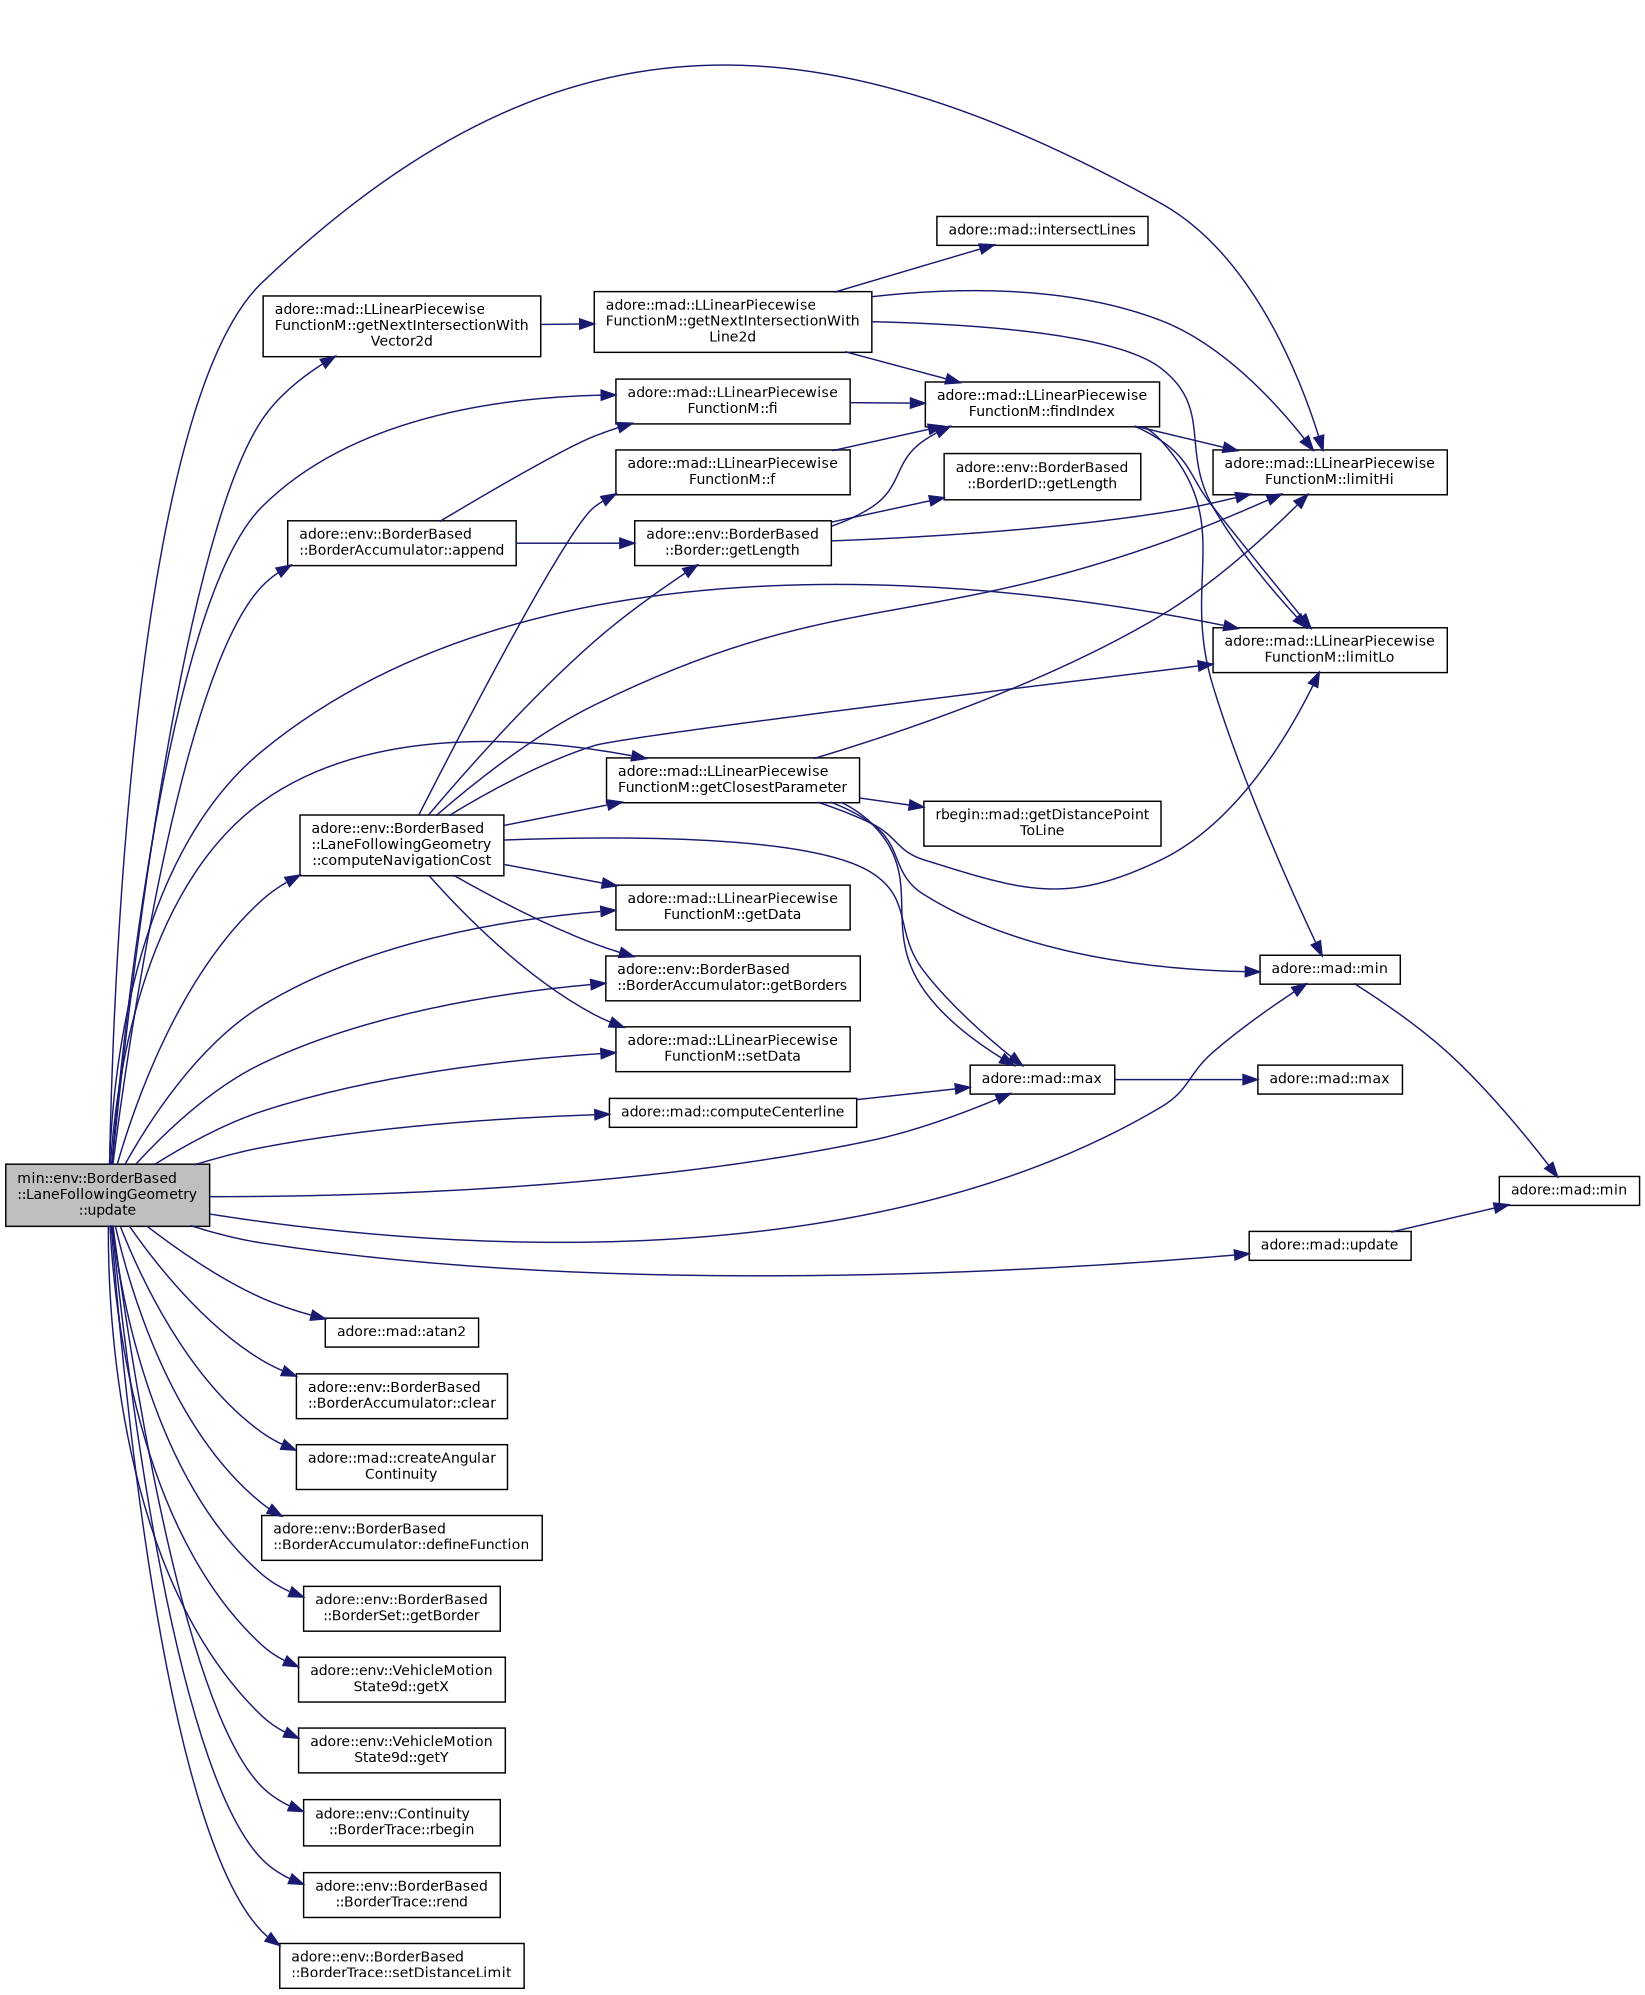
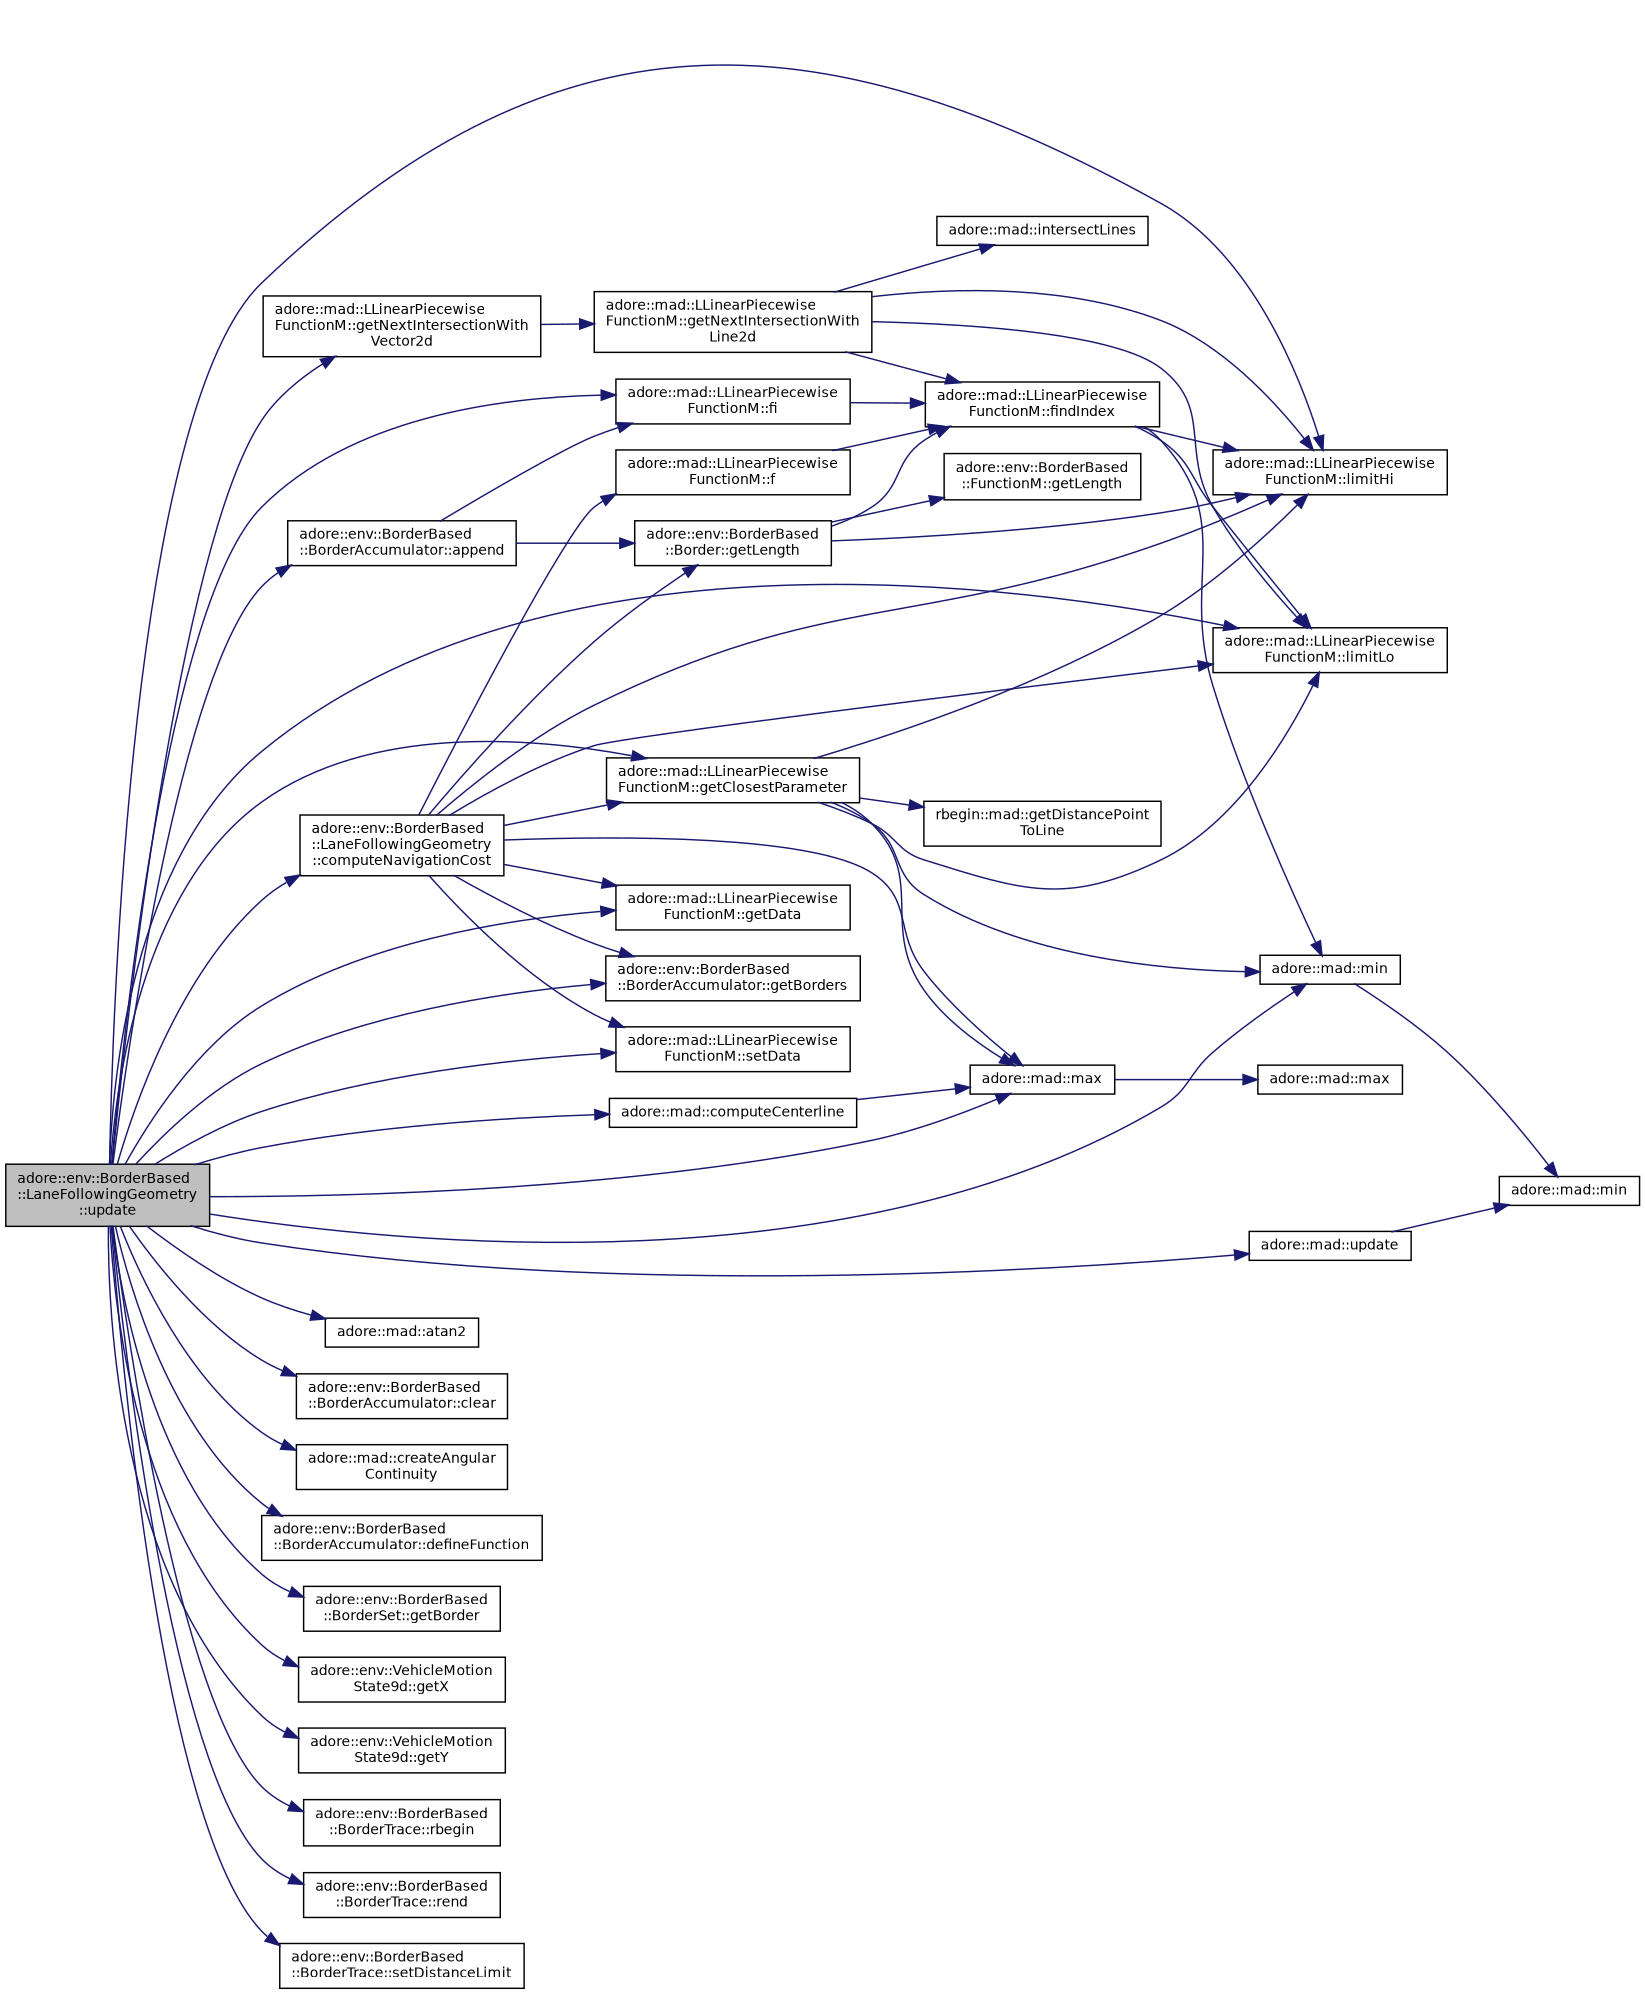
  digraph {
    rankdir=LR
    node [color=black fillcolor=white fontname=Helvetica fontsize=10 shape=record style=filled]
    edge [color=midnightblue fontname=Helvetica fontsize=10 labelfontname=Helvetica labelfontsize=10 style=solid]
-   n1 [fillcolor=grey75 fontcolor=black height=0.2 label="min::env::BorderBased\l::LaneFollowingGeometry\l::update" width=0.4]
+   n1 [fillcolor=grey75 fontcolor=black height=0.2 label="adore::env::BorderBased\l::LaneFollowingGeometry\l::update" width=0.4]
    n2 [height=0.2 label="adore::env::BorderBased\l::BorderAccumulator::append" width=0.4]
    n3 [height=0.2 label="adore::mad::LLinearPiecewise\lFunctionM::getData" width=0.4]
    n4 [height=0.2 label="adore::mad::LLinearPiecewise\lFunctionM::limitHi" width=0.4]
    n5 [height=0.2 label="adore::mad::LLinearPiecewise\lFunctionM::limitLo" width=0.4]
    n6 [height=0.2 label="adore::mad::atan2" width=0.4]
    n7 [height=0.2 label="adore::env::BorderBased\l::BorderAccumulator::clear" width=0.4]
    n8 [height=0.2 label="adore::mad::computeCenterline" width=0.4]
    n9 [height=0.2 label="adore::mad::max" width=0.4]
    n10 [height=0.2 label="adore::env::BorderBased\l::LaneFollowingGeometry\l::computeNavigationCost" width=0.4]
    n11 [height=0.2 label="adore::mad::min" width=0.4]
    n12 [height=0.2 label="adore::env::BorderBased\l::BorderAccumulator::getBorders" width=0.4]
    n13 [height=0.2 label="adore::mad::LLinearPiecewise\lFunctionM::getClosestParameter" width=0.4]
    n14 [height=0.2 label="adore::mad::LLinearPiecewise\lFunctionM::setData" width=0.4]
    n15 [height=0.2 label="adore::mad::createAngular\lContinuity" width=0.4]
    n16 [height=0.2 label="adore::env::BorderBased\l::BorderAccumulator::defineFunction" width=0.4]
    n17 [height=0.2 label="adore::mad::LLinearPiecewise\lFunctionM::fi" width=0.4]
    n18 [height=0.2 label="adore::env::BorderBased\l::BorderSet::getBorder" width=0.4]
    n19 [height=0.2 label="adore::mad::LLinearPiecewise\lFunctionM::getNextIntersectionWith\lVector2d" width=0.4]
    n20 [height=0.2 label="adore::env::VehicleMotion\lState9d::getX" width=0.4]
    n21 [height=0.2 label="adore::env::VehicleMotion\lState9d::getY" width=0.4]
    n22 [height=0.2 label="adore::mad::update" width=0.4]
-   n23 [height=0.2 label="adore::env::Continuity\l::BorderTrace::rbegin" width=0.4]
+   n23 [height=0.2 label="adore::env::BorderBased\l::BorderTrace::rbegin" width=0.4]
    n24 [height=0.2 label="adore::env::BorderBased\l::BorderTrace::rend" width=0.4]
    n25 [height=0.2 label="adore::env::BorderBased\l::BorderTrace::setDistanceLimit" width=0.4]
    n26 [height=0.2 label="adore::env::BorderBased\l::Border::getLength" width=0.4]
    n27 [height=0.2 label="adore::mad::max" width=0.4]
    n28 [height=0.2 label="adore::mad::LLinearPiecewise\lFunctionM::f" width=0.4]
    n29 [height=0.2 label="adore::mad::min" width=0.4]
    n30 [height=0.2 label="rbegin::mad::getDistancePoint\lToLine" width=0.4]
    n31 [height=0.2 label="adore::mad::LLinearPiecewise\lFunctionM::findIndex" width=0.4]
    n32 [height=0.2 label="adore::mad::LLinearPiecewise\lFunctionM::getNextIntersectionWith\lLine2d" width=0.4]
-   n33 [height=0.2 label="adore::env::BorderBased\l::BorderID::getLength" width=0.4]
+   n33 [height=0.2 label="adore::env::BorderBased\l::FunctionM::getLength" width=0.4]
    n34 [height=0.2 label="adore::mad::intersectLines" width=0.4]
    n1 -> n2
    n1 -> n3
    n1 -> n4
    n1 -> n5
    n1 -> n6
    n1 -> n7
    n1 -> n8
    n1 -> n9
    n1 -> n10
    n1 -> n11
    n1 -> n12
    n1 -> n13
    n1 -> n14
    n1 -> n15
    n1 -> n16
    n1 -> n17
    n1 -> n18
    n1 -> n19
    n1 -> n20
    n1 -> n21
    n1 -> n22
    n1 -> n23
    n1 -> n24
    n1 -> n25
    n2 -> n17
    n2 -> n26
    n8 -> n9
    n9 -> n27
    n10 -> n3
    n10 -> n4
    n10 -> n5
    n10 -> n9
    n10 -> n12
    n10 -> n13
    n10 -> n14
    n10 -> n26
    n10 -> n28
    n11 -> n29
    n13 -> n4
    n13 -> n5
    n13 -> n9
    n13 -> n11
    n13 -> n30
    n17 -> n31
    n19 -> n32
    n22 -> n29
    n26 -> n4
    n26 -> n31
    n26 -> n33
    n28 -> n31
    n31 -> n4
    n31 -> n5
    n31 -> n11
    n32 -> n4
    n32 -> n5
    n32 -> n31
    n32 -> n34
  }
